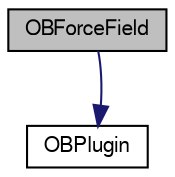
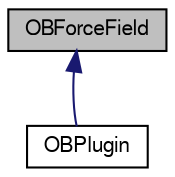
  digraph {
    node [color=black fontname=FreeSans fontsize=10 shape=record style=filled]
    n1 [fillcolor=grey75 fontcolor=black height=0.2 label=OBForceField width=0.4]
    n2 [fillcolor=white height=0.2 label=OBPlugin width=0.4]
-   n2 -> n1 [color=midnightblue dir=back fontname=FreeSans fontsize=10 labelfontname=FreeSans labelfontsize=10 style=solid]
+   n1 -> n2 [color=midnightblue dir=back fontname=FreeSans fontsize=10 labelfontname=FreeSans labelfontsize=10 style=solid]
  }
